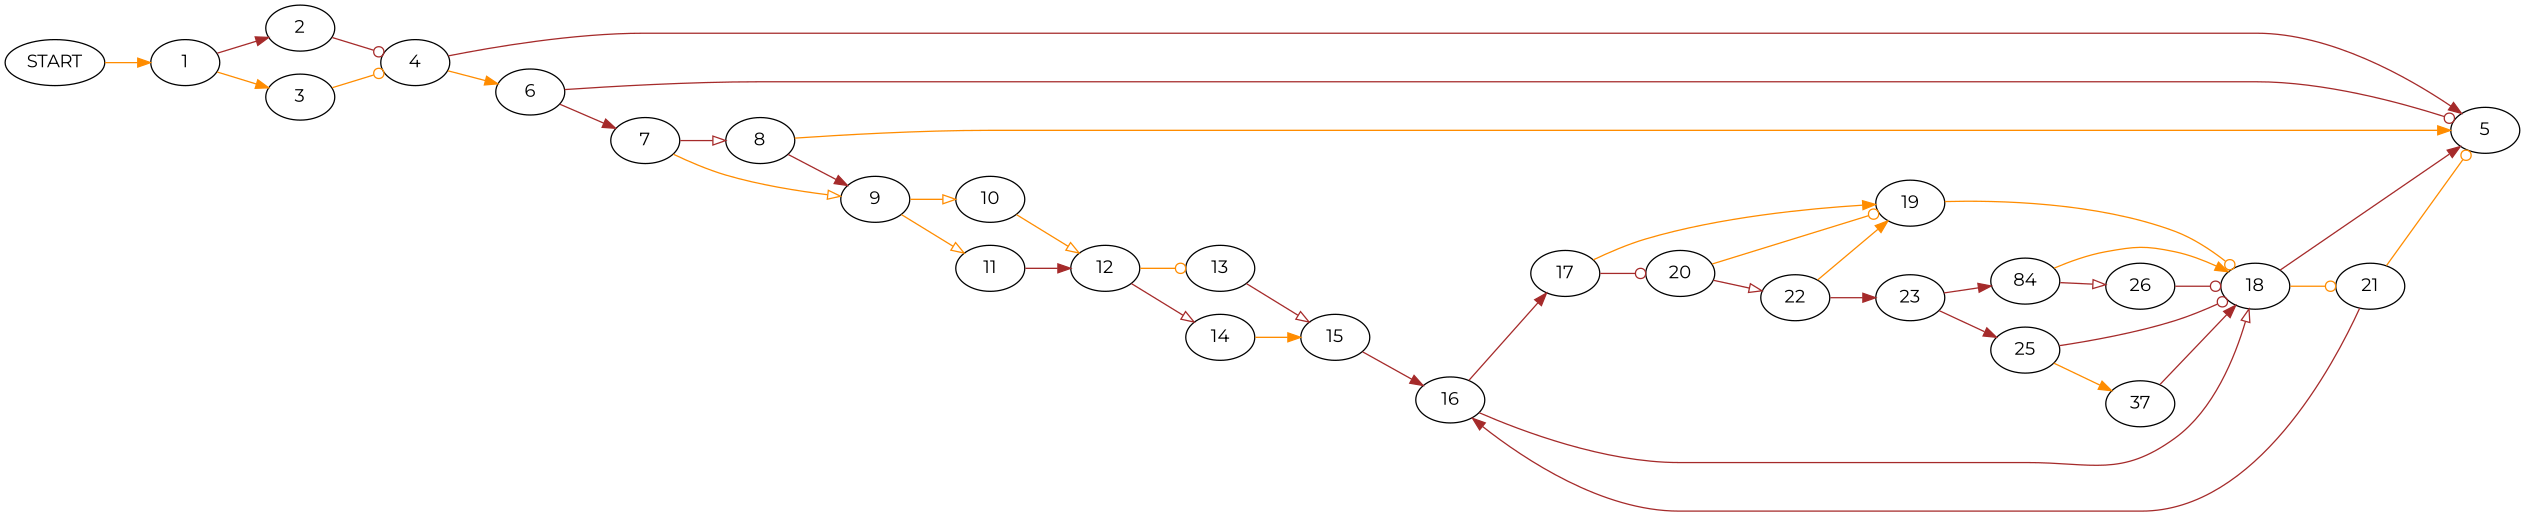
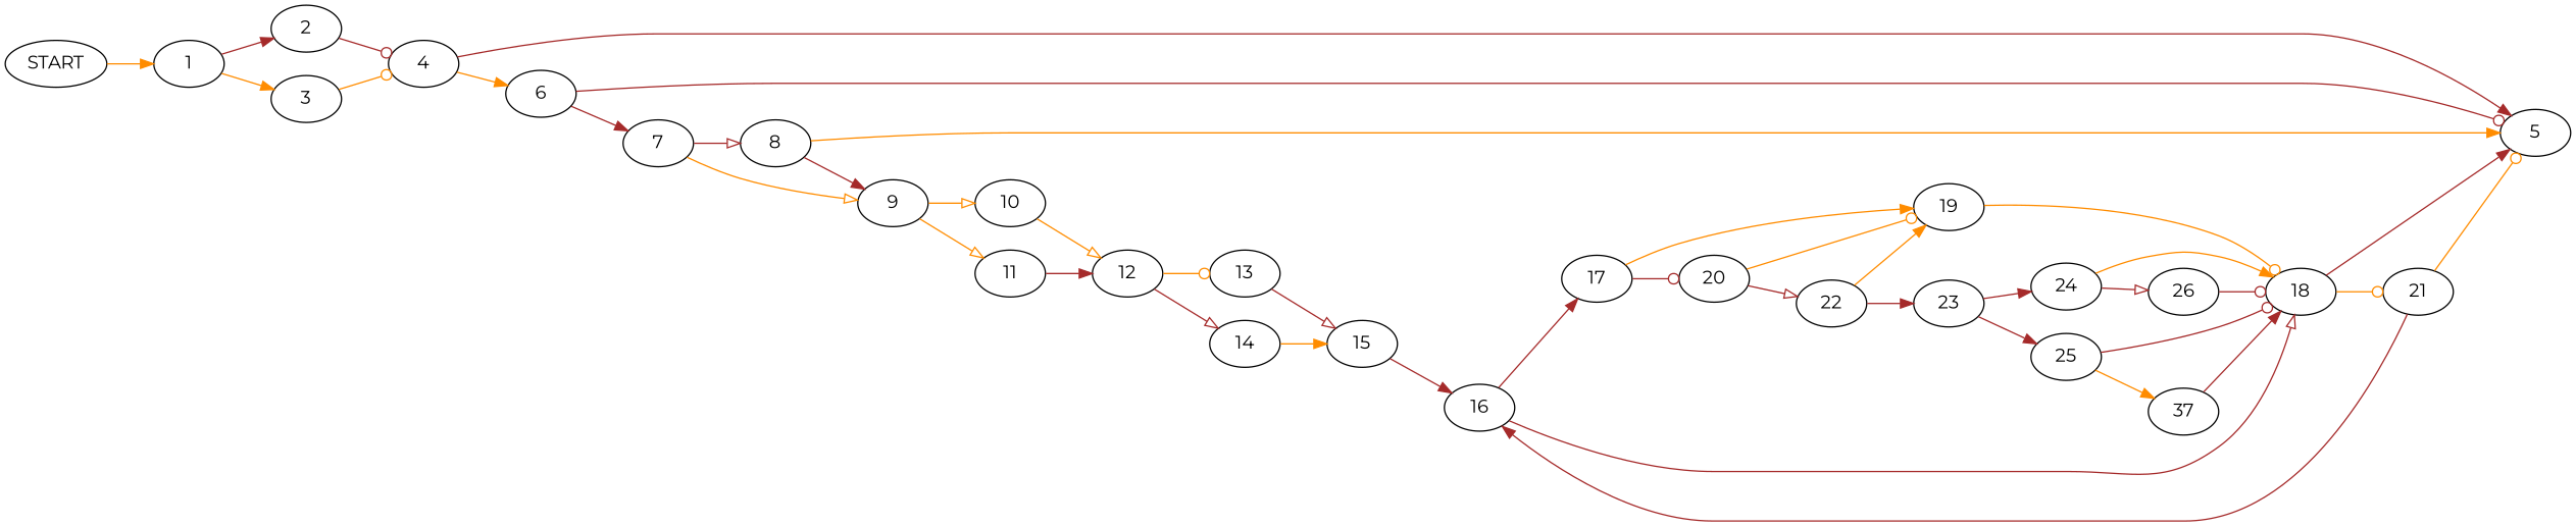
  digraph {
    fontname=Montserrat
    rankdir=LR
    node [fontname=Montserrat]
    edge [arrowhead=normal color=brown fontname=Montserrat]
    n1 [label=START]
    1
    2
    3
    4
    5
    6
    7
    8
    9
    10
    11
    12
    13
    14
    15
    16
    17
    18
    19
    20
    21
    22
    23
-   24 [label=84]
+   24
    25
    26
    n28 [label=37]
    n1 -> 1 [color=darkorange]
    1 -> 2
    1 -> 3 [color=darkorange]
    2 -> 4 [arrowhead=odot]
    3 -> 4 [arrowhead=odot color=darkorange]
    4 -> 5
    4 -> 6 [color=darkorange]
    6 -> 5 [arrowhead=odot]
    6 -> 7
    7 -> 8 [arrowhead=onormal]
    7 -> 9 [arrowhead=onormal color=darkorange]
    8 -> 5 [color=darkorange]
    8 -> 9
    9 -> 10 [arrowhead=onormal color=darkorange]
    9 -> 11 [arrowhead=onormal color=darkorange]
    10 -> 12 [arrowhead=onormal color=darkorange]
    11 -> 12
    12 -> 13 [arrowhead=odot color=darkorange]
    12 -> 14 [arrowhead=onormal]
    13 -> 15 [arrowhead=onormal]
    14 -> 15 [color=darkorange]
    15 -> 16
    16 -> 17
    16 -> 18 [arrowhead=onormal]
    17 -> 19 [color=darkorange]
    17 -> 20 [arrowhead=odot]
    18 -> 5
    18 -> 21 [arrowhead=odot color=darkorange]
    19 -> 18 [arrowhead=odot color=darkorange]
    20 -> 19 [arrowhead=odot color=darkorange]
    20 -> 22 [arrowhead=onormal]
    21 -> 5 [arrowhead=odot color=darkorange]
    21 -> 16
    22 -> 19 [color=darkorange]
    22 -> 23
    23 -> 24
    23 -> 25
    24 -> 18 [color=darkorange]
    24 -> 26 [arrowhead=onormal]
    25 -> 18 [arrowhead=odot]
    25 -> n28 [color=darkorange]
    26 -> 18 [arrowhead=odot]
    n28 -> 18
  }
